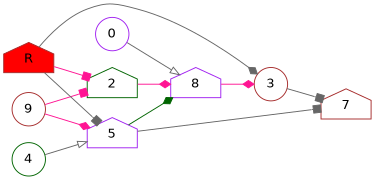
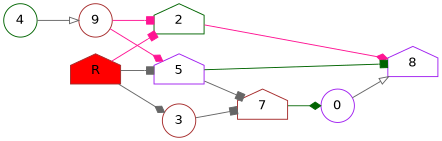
  digraph {
    fontname="DejaVu Sans"
    rankdir=LR
    node [color=brown fontname="DejaVu Sans" shape=house]
    edge [arrowhead=diamond color=gray40 fontname="DejaVu Sans"]
    n1 [color=purple label=0 shape=circle]
    8 [color=purple]
    3 [shape=circle]
    2 [color=darkgreen]
    7
    4 [color=darkgreen shape=circle]
    5 [color=purple]
    n8 [label=9 shape=circle]
    R [fillcolor="#ff0000" style=filled]
    n1 -> 8 [arrowhead=onormal]
-   8 -> 3 [color=deeppink]
    3 -> 7 [arrowhead=box]
    2 -> 8 [color=deeppink]
-   4 -> 5 [arrowhead=onormal]
-   5 -> 8 [color=darkgreen]
+   7 -> n1 [color=darkgreen]
+   4 -> n8 [arrowhead=onormal]
+   5 -> 8 [arrowhead=box color=darkgreen]
    5 -> 7 [arrowhead=box]
    n8 -> 2 [arrowhead=box color=deeppink]
    n8 -> 5 [color=deeppink]
    R -> 3
    R -> 2 [arrowhead=box color=deeppink]
    R -> 5 [arrowhead=box]
  }
